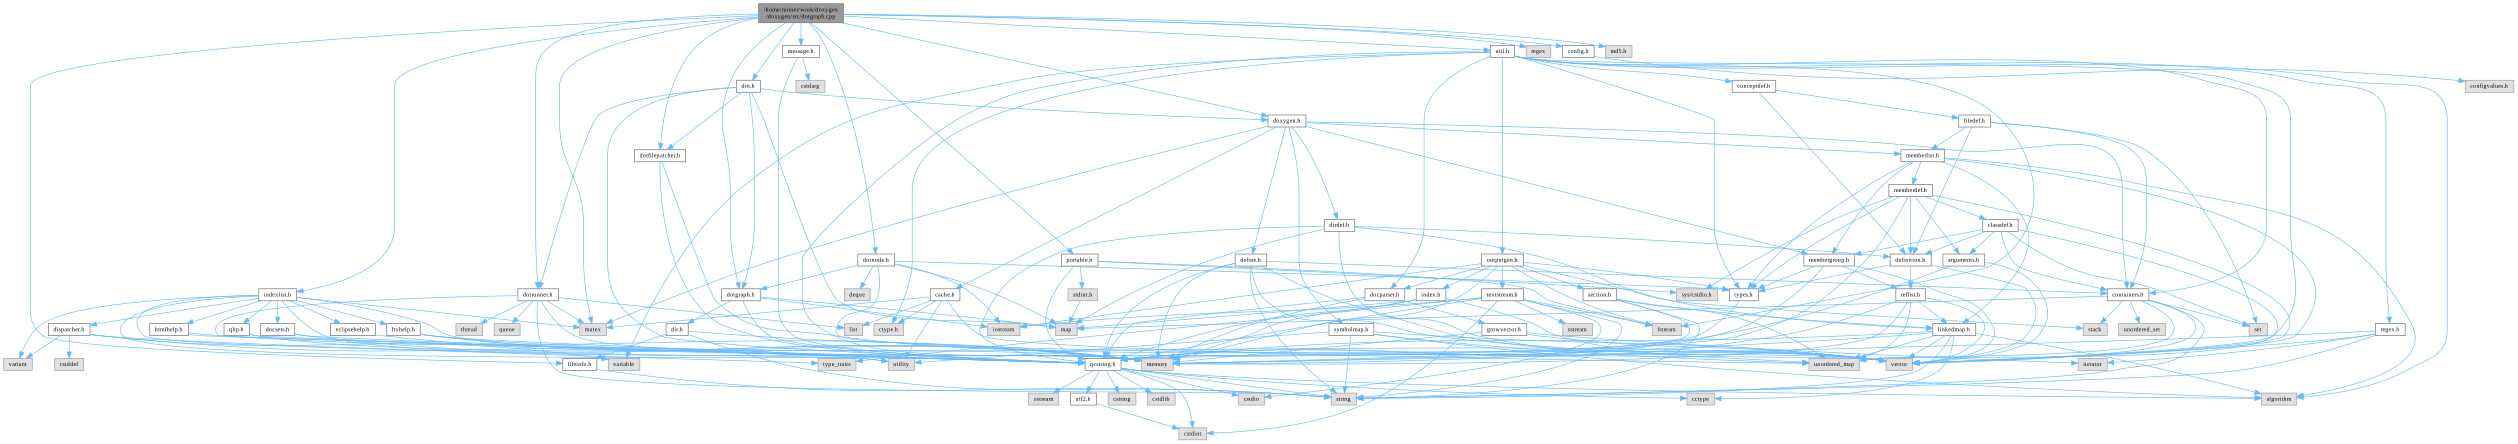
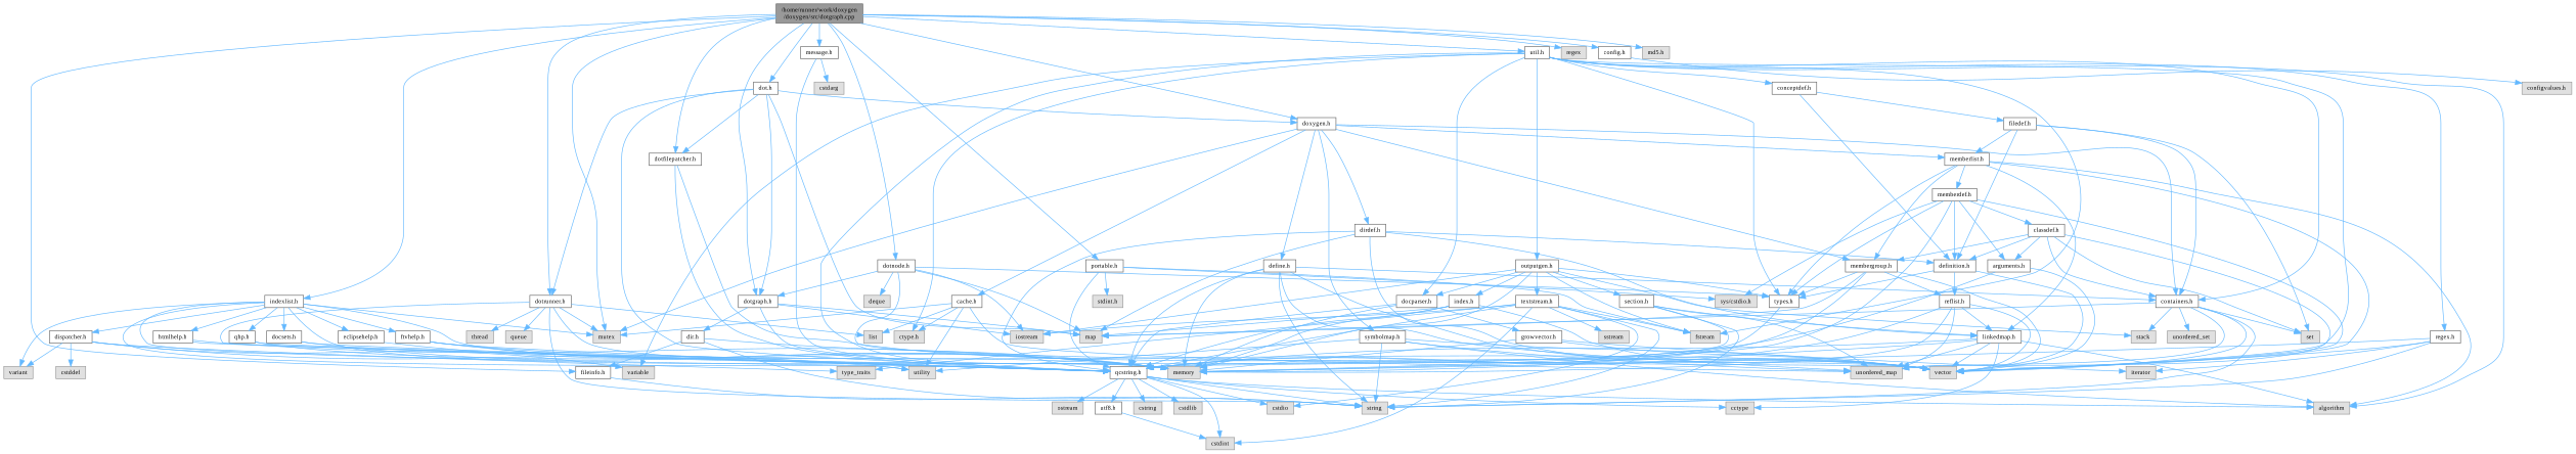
  digraph {
    fontname="Liberation Serif"
    node [color=grey40 fillcolor=white fontname="Liberation Serif" fontsize=10 shape=box style=filled]
    edge [color=steelblue1 fontname="Liberation Serif" fontsize=10 labelfontname=Helvetica labelfontsize=10 style=solid]
    n1 [color=gray40 fillcolor=grey60 fontcolor=black height=0.2 label="/home/runner/work/doxygen\l/doxygen/src/dotgraph.cpp" width=0.4]
    n2 [color=grey60 fillcolor="#E0E0E0" height=0.2 label=mutex width=0.4]
    n3 [color=grey60 fillcolor="#E0E0E0" height=0.2 label=regex width=0.4]
    n4 [height=0.2 label="config.h" width=0.4]
    n5 [height=0.2 label="doxygen.h" width=0.4]
    n6 [height=0.2 label="indexlist.h" width=0.4]
    n7 [color=grey60 fillcolor="#E0E0E0" height=0.2 label="md5.h" width=0.4]
    n8 [height=0.2 label="message.h" width=0.4]
    n9 [height=0.2 label="util.h" width=0.4]
    n10 [height=0.2 label="dot.h" width=0.4]
    n11 [height=0.2 label="dotgraph.h" width=0.4]
    n12 [height=0.2 label="fileinfo.h" width=0.4]
    n13 [height=0.2 label="dotfilepatcher.h" width=0.4]
    n14 [height=0.2 label="dotrunner.h" width=0.4]
    n15 [height=0.2 label="dotnode.h" width=0.4]
    n16 [height=0.2 label="portable.h" width=0.4]
    n17 [color=grey60 fillcolor="#E0E0E0" height=0.2 label="configvalues.h" width=0.4]
    n18 [height=0.2 label="containers.h" width=0.4]
    n19 [height=0.2 label="membergroup.h" width=0.4]
    n20 [height=0.2 label="dirdef.h" width=0.4]
    n21 [height=0.2 label="memberlist.h" width=0.4]
    n22 [height=0.2 label="define.h" width=0.4]
    n23 [height=0.2 label="cache.h" width=0.4]
    n24 [height=0.2 label="symbolmap.h" width=0.4]
    n25 [color=grey60 fillcolor="#E0E0E0" height=0.2 label=vector width=0.4]
    n26 [color=grey60 fillcolor="#E0E0E0" height=0.2 label=memory width=0.4]
    n27 [height=0.2 label="qcstring.h" width=0.4]
    n28 [color=grey60 fillcolor="#E0E0E0" height=0.2 label=utility width=0.4]
    n29 [color=grey60 fillcolor="#E0E0E0" height=0.2 label=variant width=0.4]
    n30 [height=0.2 label="dispatcher.h" width=0.4]
    n31 [height=0.2 label="docsets.h" width=0.4]
    n32 [height=0.2 label="eclipsehelp.h" width=0.4]
    n33 [height=0.2 label="ftvhelp.h" width=0.4]
    n34 [height=0.2 label="htmlhelp.h" width=0.4]
    n35 [height=0.2 label="qhp.h" width=0.4]
    n36 [color=grey60 fillcolor="#E0E0E0" height=0.2 label=cstdarg width=0.4]
    n37 [color=grey60 fillcolor="#E0E0E0" height=0.2 label=unordered_map width=0.4]
    n38 [height=0.2 label="types.h" width=0.4]
    n39 [color=grey60 fillcolor="#E0E0E0" height=0.2 label=algorithm width=0.4]
    n40 [color=grey60 fillcolor="#E0E0E0" height=0.2 label="ctype.h" width=0.4]
    n41 [color=grey60 fillcolor="#E0E0E0" height=0.2 label=variable width=0.4]
    n42 [color=grey60 fillcolor="#E0E0E0" height=0.2 label=fstream width=0.4]
    n43 [height=0.2 label="docparser.h" width=0.4]
    n44 [height=0.2 label="outputgen.h" width=0.4]
    n45 [height=0.2 label="regex.h" width=0.4]
    n46 [height=0.2 label="conceptdef.h" width=0.4]
    n47 [color=grey60 fillcolor="#E0E0E0" height=0.2 label=map width=0.4]
    n48 [color=grey60 fillcolor="#E0E0E0" height=0.2 label=iostream width=0.4]
    n49 [height=0.2 label="dir.h" width=0.4]
    n50 [color=grey60 fillcolor="#E0E0E0" height=0.2 label=string width=0.4]
    n51 [color=grey60 fillcolor="#E0E0E0" height=0.2 label=list width=0.4]
    n52 [color=grey60 fillcolor="#E0E0E0" height=0.2 label=thread width=0.4]
    n53 [color=grey60 fillcolor="#E0E0E0" height=0.2 label=queue width=0.4]
    n54 [color=grey60 fillcolor="#E0E0E0" height=0.2 label=deque width=0.4]
    n55 [color=grey60 fillcolor="#E0E0E0" height=0.2 label="sys/cstdio.h" width=0.4]
    n56 [color=grey60 fillcolor="#E0E0E0" height=0.2 label="stdint.h" width=0.4]
    n57 [color=grey60 fillcolor="#E0E0E0" height=0.2 label=set width=0.4]
    n58 [color=grey60 fillcolor="#E0E0E0" height=0.2 label=unordered_set width=0.4]
    n59 [color=grey60 fillcolor="#E0E0E0" height=0.2 label=stack width=0.4]
    n60 [height=0.2 label="reflist.h" width=0.4]
    n61 [height=0.2 label="linkedmap.h" width=0.4]
    n62 [height=0.2 label="definition.h" width=0.4]
    n63 [height=0.2 label="memberdef.h" width=0.4]
    n64 [color=grey60 fillcolor="#E0E0E0" height=0.2 label=cctype width=0.4]
    n65 [color=grey60 fillcolor="#E0E0E0" height=0.2 label=cstring width=0.4]
    n66 [color=grey60 fillcolor="#E0E0E0" height=0.2 label=cstdio width=0.4]
    n67 [color=grey60 fillcolor="#E0E0E0" height=0.2 label=cstdlib width=0.4]
    n68 [color=grey60 fillcolor="#E0E0E0" height=0.2 label=cstdint width=0.4]
    n69 [color=grey60 fillcolor="#E0E0E0" height=0.2 label=ostream width=0.4]
-   n70 [height=0.2 label="utf2.h" width=0.4]
+   n70 [height=0.2 label="utf8.h" width=0.4]
    n71 [height=0.2 label="arguments.h" width=0.4]
    n72 [height=0.2 label="classdef.h" width=0.4]
    n73 [color=grey60 fillcolor="#E0E0E0" height=0.2 label=cstddef width=0.4]
    n74 [color=grey60 fillcolor="#E0E0E0" height=0.2 label=type_traits width=0.4]
    n75 [height=0.2 label="growvector.h" width=0.4]
    n76 [height=0.2 label="index.h" width=0.4]
    n77 [height=0.2 label="section.h" width=0.4]
    n78 [height=0.2 label="textstream.h" width=0.4]
    n79 [color=grey60 fillcolor="#E0E0E0" height=0.2 label=iterator width=0.4]
    n80 [height=0.2 label="filedef.h" width=0.4]
    n81 [color=grey60 fillcolor="#E0E0E0" height=0.2 label=sstream width=0.4]
    n1 -> n2
    n1 -> n3
    n1 -> n4
    n1 -> n5
    n1 -> n6
    n1 -> n7
    n1 -> n8
    n1 -> n9
    n1 -> n10
    n1 -> n11
    n1 -> n12
    n1 -> n13
    n1 -> n14
    n1 -> n15
    n1 -> n16
    n4 -> n17
    n5 -> n2
    n5 -> n18
    n5 -> n19
    n5 -> n20
    n5 -> n21
    n5 -> n22
    n5 -> n23
    n5 -> n24
    n6 -> n2
    n6 -> n25
    n6 -> n26
    n6 -> n27
    n6 -> n28
    n6 -> n29
    n6 -> n30
    n6 -> n31
    n6 -> n32
    n6 -> n33
    n6 -> n34
    n6 -> n35
    n8 -> n27
    n8 -> n36
    n9 -> n18
    n9 -> n26
    n9 -> n37
    n9 -> n38
    n9 -> n39
    n9 -> n40
    n9 -> n41
    n9 -> n42
    n9 -> n43
    n9 -> n44
    n9 -> n45
    n9 -> n46
    n10 -> n5
    n10 -> n11
    n10 -> n13
    n10 -> n14
    n10 -> n27
    n10 -> n47
    n11 -> n27
    n11 -> n47
    n11 -> n48
    n11 -> n49
    n12 -> n50
    n13 -> n25
    n13 -> n27
    n14 -> n2
    n14 -> n26
    n14 -> n27
    n14 -> n50
    n14 -> n51
    n14 -> n52
    n14 -> n53
    n15 -> n11
    n15 -> n25
    n15 -> n38
    n15 -> n47
    n15 -> n48
    n15 -> n54
    n16 -> n27
    n16 -> n42
    n16 -> n55
    n16 -> n56
    n18 -> n25
    n18 -> n37
    n18 -> n47
    n18 -> n50
    n18 -> n57
    n18 -> n58
    n18 -> n59
    n19 -> n25
    n19 -> n26
    n19 -> n38
-   n56 -> n47
+   n19 -> n47
    n19 -> n60
    n20 -> n25
    n20 -> n27
    n20 -> n47
    n20 -> n61
    n20 -> n62
    n21 -> n19
    n21 -> n25
    n21 -> n38
    n21 -> n39
    n21 -> n61
    n21 -> n63
    n22 -> n18
    n22 -> n25
    n22 -> n26
    n22 -> n27
    n22 -> n37
    n22 -> n50
    n23 -> n2
    n23 -> n28
    n23 -> n37
    n23 -> n40
    n23 -> n51
    n24 -> n25
    n24 -> n28
    n24 -> n37
    n24 -> n39
    n24 -> n50
    n27 -> n39
    n27 -> n50
    n27 -> n64
    n27 -> n65
    n27 -> n66
    n27 -> n67
    n27 -> n68
    n27 -> n69
    n27 -> n70
    n30 -> n28
    n30 -> n29
    n30 -> n41
    n30 -> n73
    n30 -> n74
    n31 -> n26
    n31 -> n27
    n32 -> n26
    n33 -> n25
    n33 -> n26
    n33 -> n27
    n34 -> n26
    n34 -> n27
    n35 -> n26
    n35 -> n27
    n38 -> n27
    n43 -> n26
    n43 -> n27
    n43 -> n75
    n44 -> n26
    n44 -> n38
    n44 -> n42
    n44 -> n43
    n44 -> n48
    n44 -> n59
    n44 -> n76
    n44 -> n77
    n44 -> n78
    n45 -> n25
    n45 -> n26
    n45 -> n50
    n45 -> n79
    n46 -> n62
    n46 -> n80
    n49 -> n12
    n49 -> n26
    n49 -> n50
    n60 -> n25
    n60 -> n26
    n60 -> n27
    n60 -> n37
    n60 -> n61
    n61 -> n25
    n61 -> n26
    n61 -> n27
    n61 -> n37
    n61 -> n39
-   n61 -> n50
    n61 -> n64
    n62 -> n25
    n62 -> n38
    n62 -> n60
    n63 -> n25
    n63 -> n26
    n63 -> n38
    n63 -> n55
    n63 -> n62
    n63 -> n71
    n63 -> n72
    n70 -> n68
    n71 -> n25
    n71 -> n27
    n72 -> n18
    n72 -> n19
    n72 -> n25
    n72 -> n57
    n72 -> n62
    n72 -> n71
    n75 -> n25
    n75 -> n26
    n75 -> n79
    n76 -> n25
    n76 -> n26
    n76 -> n27
    n76 -> n47
    n77 -> n27
    n77 -> n37
    n77 -> n50
    n77 -> n61
    n78 -> n27
    n78 -> n42
    n78 -> n48
    n78 -> n50
    n78 -> n66
    n78 -> n68
    n78 -> n74
    n78 -> n81
    n80 -> n18
    n80 -> n21
    n80 -> n57
    n80 -> n62
  }
